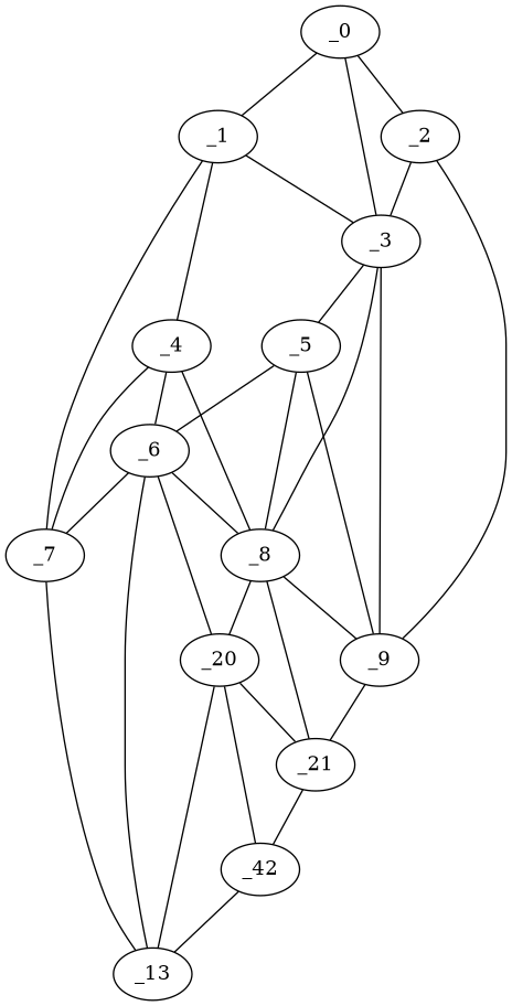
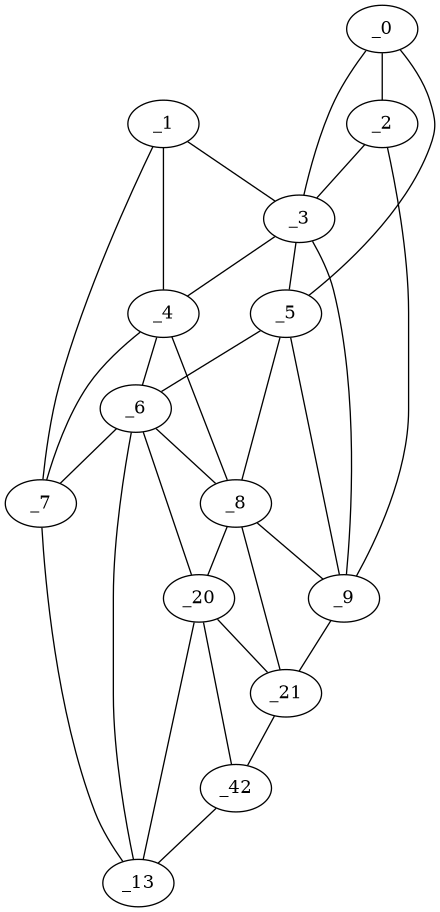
  graph {
    node [x=125 y=56]
    edge [valence=2]
    _0 [x=5 y=59]
    _1 [x=10 y=84]
    _2 [x=18 y=46]
    _3 [x=28]
    _4 [x=50 y=71]
    _7 [x=87 y=91]
    _9 [x=97 y=34]
    _5 [x=84]
    _6 [x=86 y=75]
    _8 [x=94 y=52]
    _13 [y=78]
    n12 [label=_21 y=50]
    n13 [label=_20 x=120 y=64]
    n14 [label=_42 y=72]
-   _0 -- _1 [valence=1]
+   _0 -- _5 [valence=1]
    _0 -- _2 [valence=1]
    _0 -- _3
    _1 -- _3
    _1 -- _4
    _1 -- _7 [valence=1]
    _2 -- _3
    _2 -- _9 [valence=1]
-   _3 -- _8
+   _3 -- _4
    _3 -- _9
    _3 -- _5
    _4 -- _7
    _4 -- _6 [valence=1]
    _4 -- _8
    _7 -- _13 [valence=1]
    _9 -- n12 [valence=1]
    _5 -- _9
    _5 -- _6
    _5 -- _8 [valence=1]
    _6 -- _7
    _6 -- _8 [valence=1]
    _6 -- _13
    _6 -- n13
    _8 -- _9 [valence=1]
    _8 -- n12
    _8 -- n13
    n12 -- n14 [valence=1]
    n13 -- _13 [valence=1]
    n13 -- n12
    n13 -- n14
    n14 -- _13 [valence=1]
  }
